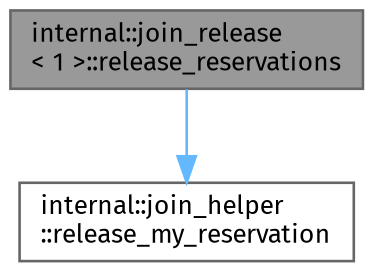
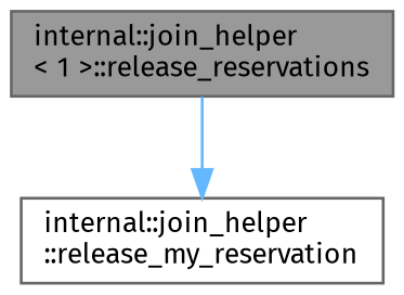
  digraph {
    rankdir=TB
    fontname="Fira Sans"
    node [fontname="Fira Sans" fontsize=10 shape=box style=filled]
-   n1 [color=gray40 fillcolor=grey60 fontcolor=black height=0.2 label="internal::join_release\l\< 1 \>::release_reservations" width=0.4]
+   n1 [color=gray40 fillcolor=grey60 fontcolor=black height=0.2 label="internal::join_helper\l\< 1 \>::release_reservations" width=0.4]
    n2 [color=grey40 fillcolor=white height=0.2 label="internal::join_helper\l::release_my_reservation" width=0.4]
    n1 -> n2 [color=steelblue1 fontname="Fira Sans" fontsize=10 labelfontname=Helvetica labelfontsize=10 style=solid]
  }
